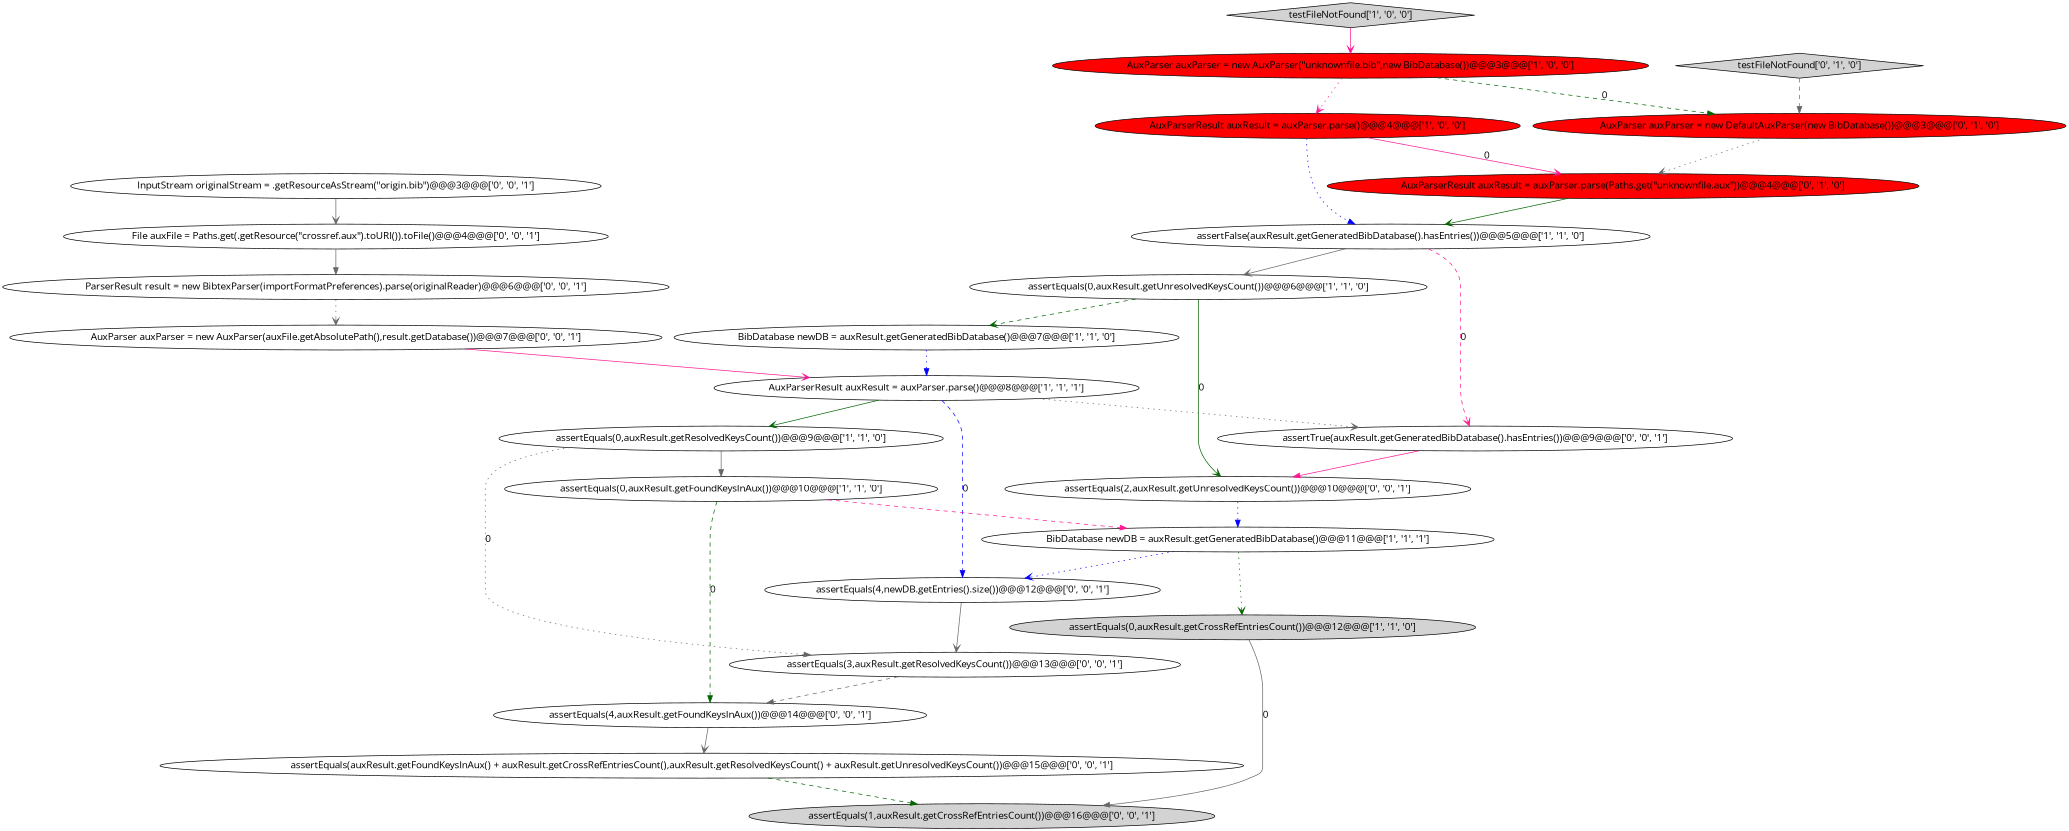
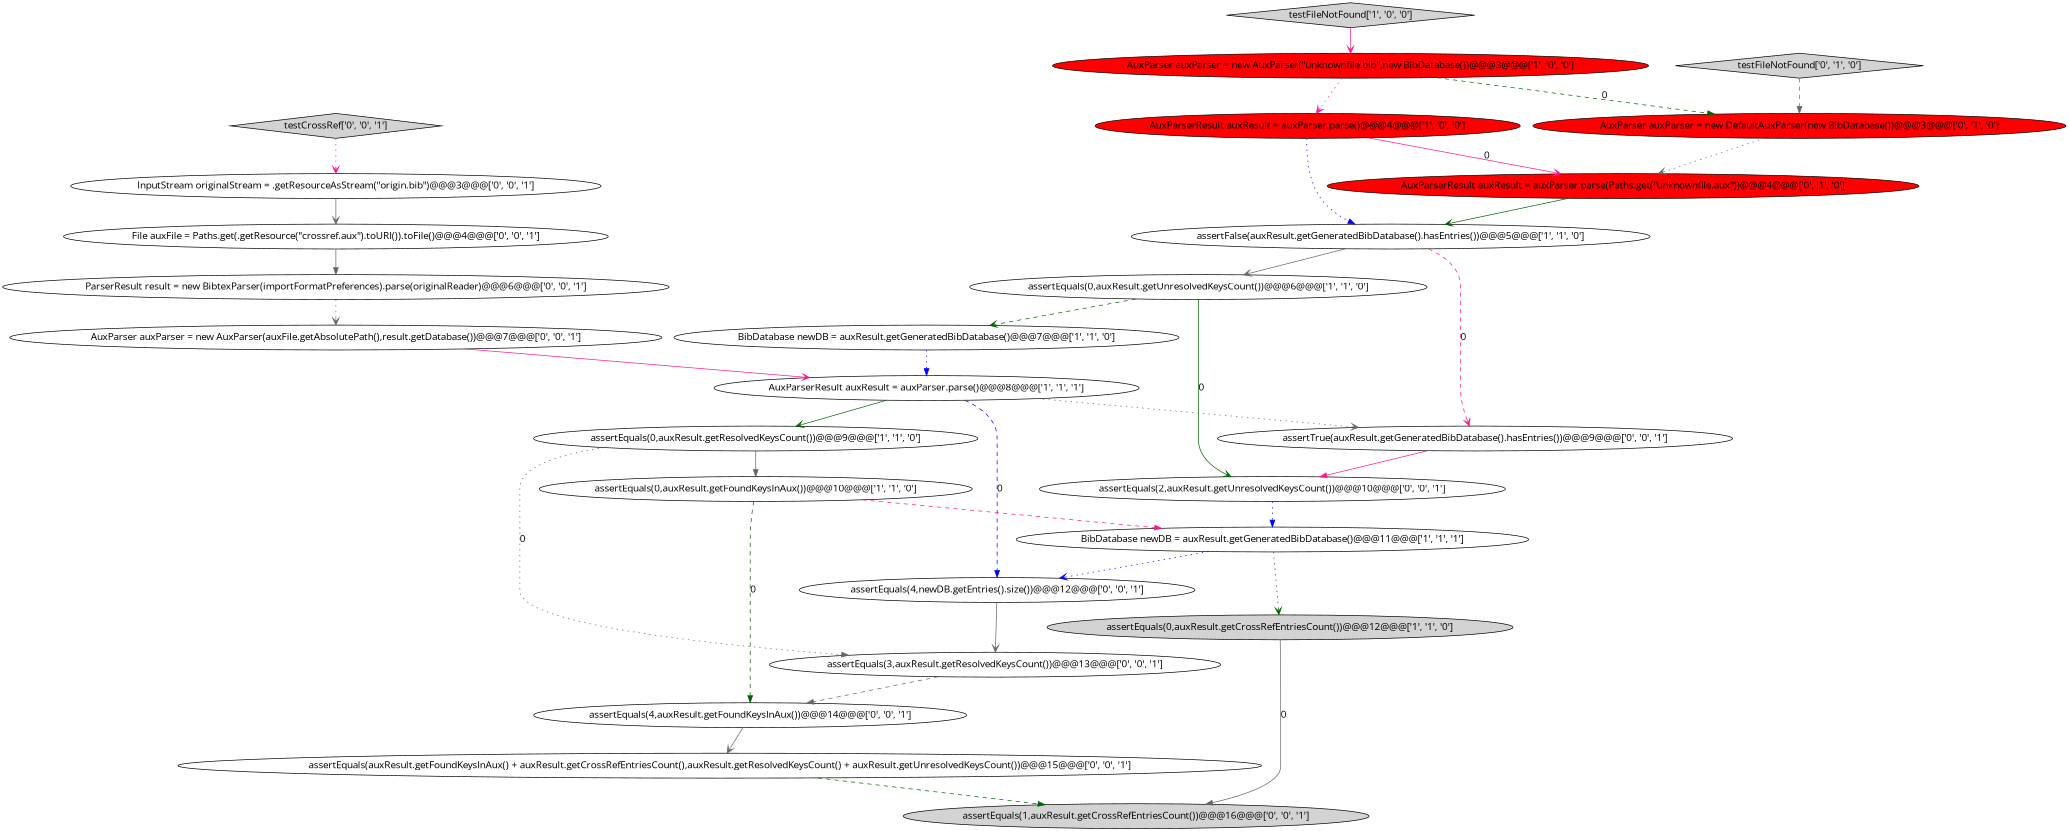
  digraph {
    fontname="Open Sans"
    node [fillcolor=white shape=ellipse style=filled fontname="Open Sans"]
    edge [style=solid color=gray40 arrowhead=vee fontname="Open Sans"]
    n1 [fillcolor=lightgray label="assertEquals(1,auxResult.getCrossRefEntriesCount())@@@16@@@['0', '0', '1']"]
    n2 [label="ParserResult result = new BibtexParser(importFormatPreferences).parse(originalReader)@@@6@@@['0', '0', '1']"]
    n3 [label="AuxParser auxParser = new AuxParser(auxFile.getAbsolutePath(),result.getDatabase())@@@7@@@['0', '0', '1']"]
    n4 [fillcolor=lightgray label="assertEquals(0,auxResult.getCrossRefEntriesCount())@@@12@@@['1', '1', '0']"]
    n5 [label="assertEquals(0,auxResult.getUnresolvedKeysCount())@@@6@@@['1', '1', '0']"]
    n6 [label="BibDatabase newDB = auxResult.getGeneratedBibDatabase()@@@7@@@['1', '1', '0']"]
    n7 [label="assertEquals(2,auxResult.getUnresolvedKeysCount())@@@10@@@['0', '0', '1']"]
    n8 [label="InputStream originalStream = .getResourceAsStream(\"origin.bib\")@@@3@@@['0', '0', '1']"]
    n9 [label="File auxFile = Paths.get(.getResource(\"crossref.aux\").toURI()).toFile()@@@4@@@['0', '0', '1']"]
    n10 [label="assertEquals(4,auxResult.getFoundKeysInAux())@@@14@@@['0', '0', '1']"]
    n11 [label="assertEquals(auxResult.getFoundKeysInAux() + auxResult.getCrossRefEntriesCount(),auxResult.getResolvedKeysCount() + auxResult.getUnresolvedKeysCount())@@@15@@@['0', '0', '1']"]
    n12 [label="assertEquals(3,auxResult.getResolvedKeysCount())@@@13@@@['0', '0', '1']"]
    n13 [fillcolor=red label="AuxParserResult auxResult = auxParser.parse()@@@4@@@['1', '0', '0']"]
    n14 [fillcolor=red label="AuxParserResult auxResult = auxParser.parse(Paths.get(\"unknownfile.aux\"))@@@4@@@['0', '1', '0']"]
    n15 [label="assertFalse(auxResult.getGeneratedBibDatabase().hasEntries())@@@5@@@['1', '1', '0']"]
    n16 [fillcolor=lightgray label="testFileNotFound['0', '1', '0']" shape=diamond]
    n17 [fillcolor=red label="AuxParser auxParser = new DefaultAuxParser(new BibDatabase())@@@3@@@['0', '1', '0']"]
    n18 [label="AuxParserResult auxResult = auxParser.parse()@@@8@@@['1', '1', '1']"]
    n19 [label="assertEquals(0,auxResult.getFoundKeysInAux())@@@10@@@['1', '1', '0']"]
    n20 [label="BibDatabase newDB = auxResult.getGeneratedBibDatabase()@@@11@@@['1', '1', '1']"]
    n21 [label="assertTrue(auxResult.getGeneratedBibDatabase().hasEntries())@@@9@@@['0', '0', '1']"]
    n22 [label="assertEquals(4,newDB.getEntries().size())@@@12@@@['0', '0', '1']"]
    n23 [fillcolor=red label="AuxParser auxParser = new AuxParser(\"unknownfile.bib\",new BibDatabase())@@@3@@@['1', '0', '0']"]
    n24 [label="assertEquals(0,auxResult.getResolvedKeysCount())@@@9@@@['1', '1', '0']"]
    n25 [fillcolor=lightgray label="testFileNotFound['1', '0', '0']" shape=diamond]
+   n26 [fillcolor=lightgray label="testCrossRef['0', '0', '1']" shape=diamond]
    n2 -> n3 [style=dotted]
    n3 -> n18 [color=deeppink]
    n4 -> n1 [label=0 arrowhead=normal]
    n5 -> n6 [style=dashed color=darkgreen]
    n5 -> n7 [label=0 color=darkgreen]
    n6 -> n18 [style=dotted color=blue arrowhead=normal]
    n7 -> n20 [style=dotted color=blue arrowhead=normal]
    n8 -> n9
    n9 -> n2 [arrowhead=normal]
    n10 -> n11
    n11 -> n1 [style=dashed color=darkgreen arrowhead=normal]
    n12 -> n10 [style=dashed arrowhead=normal]
    n13 -> n14 [label=0 color=deeppink]
    n13 -> n15 [style=dotted color=blue arrowhead=normal]
    n14 -> n15 [color=darkgreen]
    n15 -> n5
    n15 -> n21 [label=0 style=dashed color=deeppink]
    n16 -> n17 [style=dashed arrowhead=normal]
    n17 -> n14 [style=dotted]
    n18 -> n21 [style=dotted]
    n18 -> n22 [label=0 style=dashed color=blue arrowhead=normal]
    n18 -> n24 [color=darkgreen]
    n19 -> n10 [label=0 style=dashed color=darkgreen arrowhead=normal]
    n19 -> n20 [style=dashed color=deeppink arrowhead=normal]
    n20 -> n4 [style=dotted color=darkgreen]
    n20 -> n22 [style=dotted color=blue]
    n21 -> n7 [color=deeppink arrowhead=normal]
    n22 -> n12
    n23 -> n13 [style=dotted color=deeppink]
    n23 -> n17 [label=0 style=dashed color=darkgreen arrowhead=normal]
    n24 -> n12 [label=0 style=dotted arrowhead=normal]
    n24 -> n19 [arrowhead=normal]
    n25 -> n23 [color=deeppink]
+   n26 -> n8 [style=dotted color=deeppink]
  }
